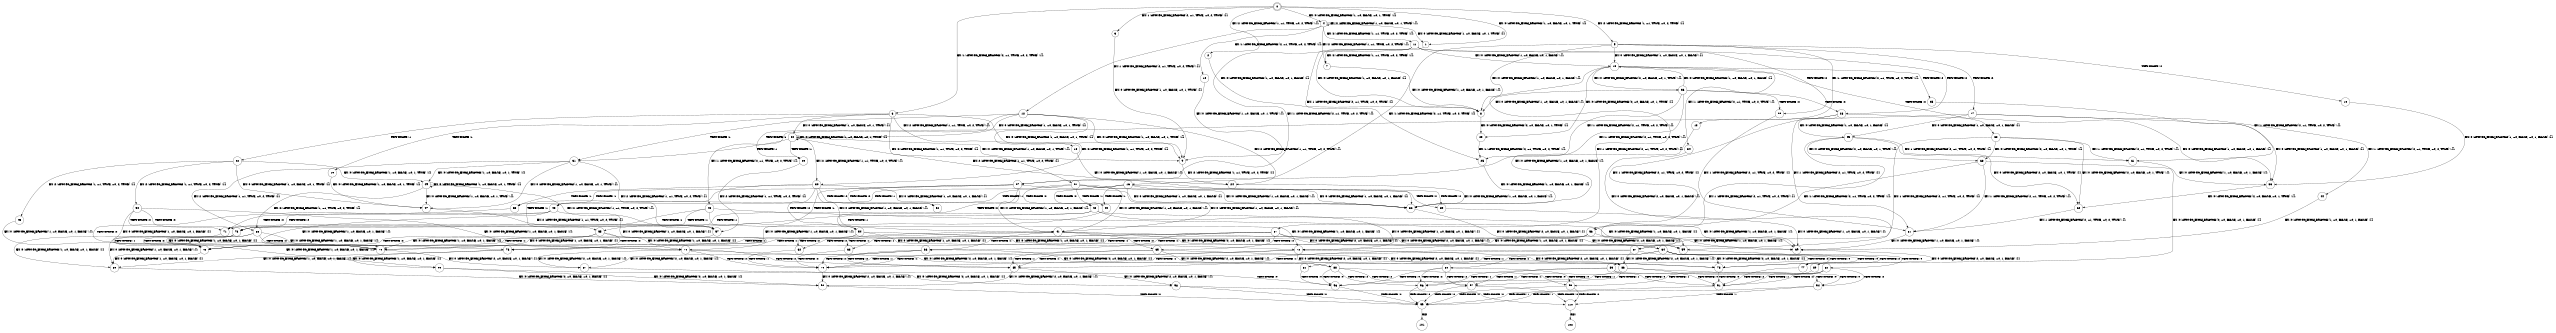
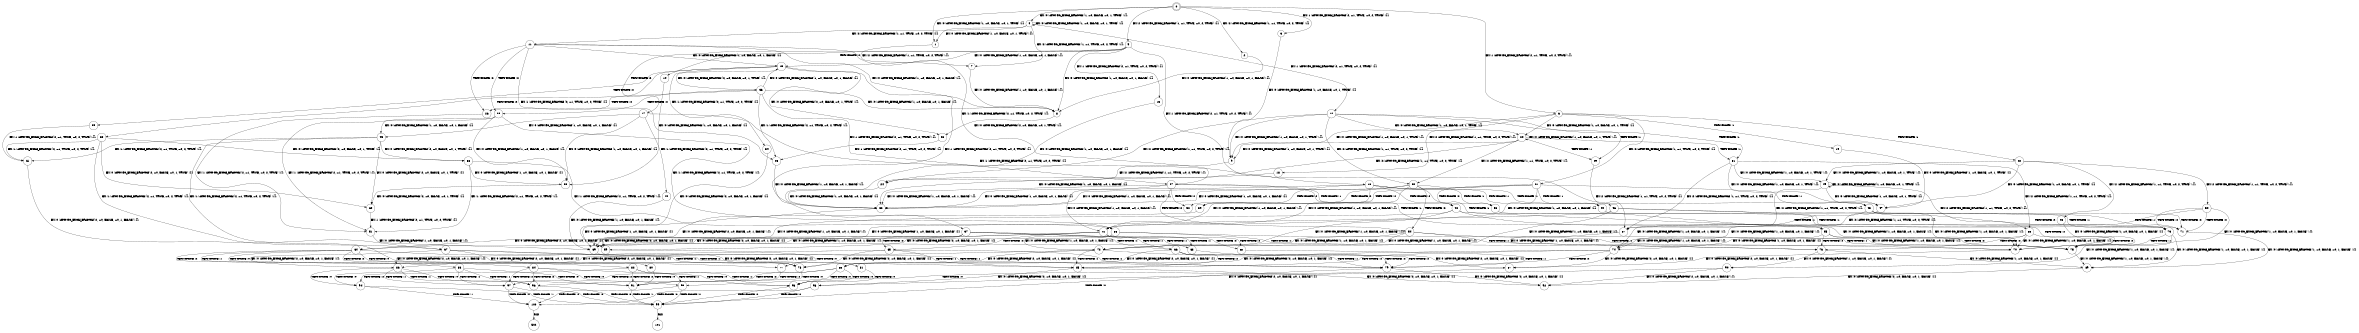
  digraph {
    node [shape=circle]
    0 [peripheries=2]
    1
    2
    3
    4
    5
    6
    7
    8
    9
-   10
    11
    12
    13
    14
    15
    16
    17
    18
    19
    20
    21
    22
    23
    24
    25
    26
    27
    28
    29
    30
    31
    32
    33
    34
    35
    36
    37
    38
    39
    40
    41
    42
    43
    44
    45
    46
    47
    48
    49
    50
    51
    52
    53
    54
    55
    56
    57
    58
    59
    60
    61
    62
    63
    64
    65
    66
    67
    68
    69
    70
    71
    72
    73
    74
    75
    76
    77
    78
    79
    80
    81
    82
    83
    84
    85
    86
    87
    88
    89
    90
    91
    92
    93
    94
    95
    96
    97
    98
    99
-   100 [label=110]
+   100
    101
-   102
+   102 [label=502]
    0 -> 1 [label="EX !0 !ATOMIC_EXCH_BRANCH (1, +0, FALSE, +0, 1, TRUE) !{}"]
    0 -> 2 [label="EX !2 !ATOMIC_EXCH_BRANCH (1, +1, TRUE, +0, 2, TRUE) !{}"]
    0 -> 3 [label="EX !1 !ATOMIC_EXCH_BRANCH (2, +1, TRUE, +0, 2, TRUE) !{}"]
    0 -> 4 [label="EX !0 !ATOMIC_EXCH_BRANCH (1, +0, FALSE, +0, 1, TRUE) !{}"]
    0 -> 5 [label="EX !2 !ATOMIC_EXCH_BRANCH (1, +1, TRUE, +0, 2, TRUE) !{}"]
    0 -> 6 [label="EX !1 !ATOMIC_EXCH_BRANCH (2, +1, TRUE, +0, 2, TRUE) !{}"]
    1 -> 7 [label="EX !2 !ATOMIC_EXCH_BRANCH (1, +1, TRUE, +0, 2, TRUE) !{}"]
    2 -> 8 [label="EX !0 !ATOMIC_EXCH_BRANCH (1, +0, FALSE, +0, 1, FALSE) !{}"]
    3 -> 9 [label="EX !0 !ATOMIC_EXCH_BRANCH (1, +0, FALSE, +0, 1, TRUE) !{}"]
    4 -> 1 [label="EX !0 !ATOMIC_EXCH_BRANCH (1, +0, FALSE, +0, 1, TRUE) !{}"]
    4 -> 4 [label="EX !0 !ATOMIC_EXCH_BRANCH (1, +0, FALSE, +0, 1, TRUE) !{}"]
    4 -> 7 [label="EX !2 !ATOMIC_EXCH_BRANCH (1, +1, TRUE, +0, 2, TRUE) !{}"]
-   4 -> 10 [label="EX !1 !ATOMIC_EXCH_BRANCH (2, +1, TRUE, +0, 2, TRUE) !{}"]
    4 -> 11 [label="EX !2 !ATOMIC_EXCH_BRANCH (1, +1, TRUE, +0, 2, TRUE) !{}"]
    4 -> 12 [label="EX !1 !ATOMIC_EXCH_BRANCH (2, +1, TRUE, +0, 2, TRUE) !{}"]
    5 -> 8 [label="EX !0 !ATOMIC_EXCH_BRANCH (1, +0, FALSE, +0, 1, FALSE) !{}"]
    5 -> 13 [label="EX !1 !ATOMIC_EXCH_BRANCH (2, +1, TRUE, +0, 2, TRUE) !{}"]
    5 -> 14 [label="TERMINATE !2"]
    5 -> 15 [label="EX !0 !ATOMIC_EXCH_BRANCH (1, +0, FALSE, +0, 1, FALSE) !{}"]
    5 -> 16 [label="EX !1 !ATOMIC_EXCH_BRANCH (2, +1, TRUE, +0, 2, TRUE) !{}"]
    5 -> 17 [label="TERMINATE !2"]
    6 -> 9 [label="EX !0 !ATOMIC_EXCH_BRANCH (1, +0, FALSE, +0, 1, TRUE) !{}"]
    6 -> 18 [label="EX !2 !ATOMIC_EXCH_BRANCH (1, +1, TRUE, +0, 2, TRUE) !{}"]
    6 -> 19 [label="TERMINATE !1"]
    6 -> 20 [label="EX !0 !ATOMIC_EXCH_BRANCH (1, +0, FALSE, +0, 1, TRUE) !{}"]
    6 -> 21 [label="EX !2 !ATOMIC_EXCH_BRANCH (1, +1, TRUE, +0, 2, TRUE) !{}"]
    6 -> 22 [label="TERMINATE !1"]
    7 -> 8 [label="EX !0 !ATOMIC_EXCH_BRANCH (1, +0, FALSE, +0, 1, FALSE) !{}"]
    8 -> 23 [label="EX !0 !ATOMIC_EXCH_BRANCH (2, +0, FALSE, +0, 1, TRUE) !{}"]
    9 -> 24 [label="EX !2 !ATOMIC_EXCH_BRANCH (1, +1, TRUE, +0, 2, TRUE) !{}"]
-   10 -> 9 [label="EX !0 !ATOMIC_EXCH_BRANCH (1, +0, FALSE, +0, 1, TRUE) !{}"]
    11 -> 8 [label="EX !0 !ATOMIC_EXCH_BRANCH (1, +0, FALSE, +0, 1, FALSE) !{}"]
    11 -> 15 [label="EX !0 !ATOMIC_EXCH_BRANCH (1, +0, FALSE, +0, 1, FALSE) !{}"]
    11 -> 25 [label="EX !1 !ATOMIC_EXCH_BRANCH (2, +1, TRUE, +0, 2, TRUE) !{}"]
    11 -> 26 [label="TERMINATE !2"]
    11 -> 27 [label="EX !1 !ATOMIC_EXCH_BRANCH (2, +1, TRUE, +0, 2, TRUE) !{}"]
    11 -> 28 [label="TERMINATE !2"]
    12 -> 9 [label="EX !0 !ATOMIC_EXCH_BRANCH (1, +0, FALSE, +0, 1, TRUE) !{}"]
    12 -> 20 [label="EX !0 !ATOMIC_EXCH_BRANCH (1, +0, FALSE, +0, 1, TRUE) !{}"]
    12 -> 24 [label="EX !2 !ATOMIC_EXCH_BRANCH (1, +1, TRUE, +0, 2, TRUE) !{}"]
    12 -> 29 [label="TERMINATE !1"]
    12 -> 30 [label="EX !2 !ATOMIC_EXCH_BRANCH (1, +1, TRUE, +0, 2, TRUE) !{}"]
    12 -> 31 [label="TERMINATE !1"]
    13 -> 32 [label="EX !0 !ATOMIC_EXCH_BRANCH (1, +0, FALSE, +0, 1, FALSE) !{}"]
    14 -> 33 [label="EX !0 !ATOMIC_EXCH_BRANCH (1, +0, FALSE, +0, 1, FALSE) !{}"]
    15 -> 23 [label="EX !0 !ATOMIC_EXCH_BRANCH (2, +0, FALSE, +0, 1, TRUE) !{}"]
    15 -> 34 [label="EX !1 !ATOMIC_EXCH_BRANCH (2, +1, TRUE, +0, 2, TRUE) !{}"]
    15 -> 35 [label="TERMINATE !2"]
    15 -> 36 [label="EX !0 !ATOMIC_EXCH_BRANCH (2, +0, FALSE, +0, 1, TRUE) !{}"]
    15 -> 37 [label="EX !1 !ATOMIC_EXCH_BRANCH (2, +1, TRUE, +0, 2, TRUE) !{}"]
    15 -> 38 [label="TERMINATE !2"]
    16 -> 32 [label="EX !0 !ATOMIC_EXCH_BRANCH (1, +0, FALSE, +0, 1, FALSE) !{}"]
    16 -> 39 [label="TERMINATE !2"]
    16 -> 40 [label="TERMINATE !1"]
    16 -> 41 [label="EX !0 !ATOMIC_EXCH_BRANCH (1, +0, FALSE, +0, 1, FALSE) !{}"]
    16 -> 42 [label="TERMINATE !2"]
    16 -> 43 [label="TERMINATE !1"]
    17 -> 33 [label="EX !0 !ATOMIC_EXCH_BRANCH (1, +0, FALSE, +0, 1, FALSE) !{}"]
    17 -> 44 [label="EX !1 !ATOMIC_EXCH_BRANCH (2, +1, TRUE, +0, 2, TRUE) !{}"]
    17 -> 45 [label="EX !0 !ATOMIC_EXCH_BRANCH (1, +0, FALSE, +0, 1, FALSE) !{}"]
    17 -> 46 [label="EX !1 !ATOMIC_EXCH_BRANCH (2, +1, TRUE, +0, 2, TRUE) !{}"]
    18 -> 32 [label="EX !0 !ATOMIC_EXCH_BRANCH (1, +0, FALSE, +0, 1, FALSE) !{}"]
    19 -> 47 [label="EX !0 !ATOMIC_EXCH_BRANCH (1, +0, FALSE, +0, 1, TRUE) !{}"]
    20 -> 9 [label="EX !0 !ATOMIC_EXCH_BRANCH (1, +0, FALSE, +0, 1, TRUE) !{}"]
    20 -> 20 [label="EX !0 !ATOMIC_EXCH_BRANCH (1, +0, FALSE, +0, 1, TRUE) !{}"]
    20 -> 24 [label="EX !2 !ATOMIC_EXCH_BRANCH (1, +1, TRUE, +0, 2, TRUE) !{}"]
    20 -> 29 [label="TERMINATE !1"]
    20 -> 30 [label="EX !2 !ATOMIC_EXCH_BRANCH (1, +1, TRUE, +0, 2, TRUE) !{}"]
    20 -> 31 [label="TERMINATE !1"]
    21 -> 32 [label="EX !0 !ATOMIC_EXCH_BRANCH (1, +0, FALSE, +0, 1, FALSE) !{}"]
    21 -> 39 [label="TERMINATE !2"]
    21 -> 40 [label="TERMINATE !1"]
    21 -> 41 [label="EX !0 !ATOMIC_EXCH_BRANCH (1, +0, FALSE, +0, 1, FALSE) !{}"]
    21 -> 42 [label="TERMINATE !2"]
    21 -> 43 [label="TERMINATE !1"]
    22 -> 47 [label="EX !0 !ATOMIC_EXCH_BRANCH (1, +0, FALSE, +0, 1, TRUE) !{}"]
    22 -> 48 [label="EX !2 !ATOMIC_EXCH_BRANCH (1, +1, TRUE, +0, 2, TRUE) !{}"]
    22 -> 49 [label="EX !0 !ATOMIC_EXCH_BRANCH (1, +0, FALSE, +0, 1, TRUE) !{}"]
    22 -> 50 [label="EX !2 !ATOMIC_EXCH_BRANCH (1, +1, TRUE, +0, 2, TRUE) !{}"]
    23 -> 25 [label="EX !1 !ATOMIC_EXCH_BRANCH (2, +1, TRUE, +0, 2, TRUE) !{}"]
    24 -> 32 [label="EX !0 !ATOMIC_EXCH_BRANCH (1, +0, FALSE, +0, 1, FALSE) !{}"]
    25 -> 32 [label="EX !0 !ATOMIC_EXCH_BRANCH (1, +0, FALSE, +0, 1, FALSE) !{}"]
    26 -> 51 [label="EX !1 !ATOMIC_EXCH_BRANCH (2, +1, TRUE, +0, 2, TRUE) !{}"]
    27 -> 32 [label="EX !0 !ATOMIC_EXCH_BRANCH (1, +0, FALSE, +0, 1, FALSE) !{}"]
    27 -> 41 [label="EX !0 !ATOMIC_EXCH_BRANCH (1, +0, FALSE, +0, 1, FALSE) !{}"]
    27 -> 52 [label="TERMINATE !2"]
    27 -> 53 [label="TERMINATE !1"]
    27 -> 54 [label="TERMINATE !2"]
    27 -> 55 [label="TERMINATE !1"]
    28 -> 33 [label="EX !0 !ATOMIC_EXCH_BRANCH (1, +0, FALSE, +0, 1, FALSE) !{}"]
    28 -> 45 [label="EX !0 !ATOMIC_EXCH_BRANCH (1, +0, FALSE, +0, 1, FALSE) !{}"]
    28 -> 51 [label="EX !1 !ATOMIC_EXCH_BRANCH (2, +1, TRUE, +0, 2, TRUE) !{}"]
    28 -> 56 [label="EX !1 !ATOMIC_EXCH_BRANCH (2, +1, TRUE, +0, 2, TRUE) !{}"]
    29 -> 57 [label="EX !2 !ATOMIC_EXCH_BRANCH (1, +1, TRUE, +0, 2, TRUE) !{}"]
    30 -> 32 [label="EX !0 !ATOMIC_EXCH_BRANCH (1, +0, FALSE, +0, 1, FALSE) !{}"]
    30 -> 41 [label="EX !0 !ATOMIC_EXCH_BRANCH (1, +0, FALSE, +0, 1, FALSE) !{}"]
    30 -> 52 [label="TERMINATE !2"]
    30 -> 53 [label="TERMINATE !1"]
    30 -> 54 [label="TERMINATE !2"]
    30 -> 55 [label="TERMINATE !1"]
    31 -> 47 [label="EX !0 !ATOMIC_EXCH_BRANCH (1, +0, FALSE, +0, 1, TRUE) !{}"]
    31 -> 49 [label="EX !0 !ATOMIC_EXCH_BRANCH (1, +0, FALSE, +0, 1, TRUE) !{}"]
    31 -> 57 [label="EX !2 !ATOMIC_EXCH_BRANCH (1, +1, TRUE, +0, 2, TRUE) !{}"]
    31 -> 58 [label="EX !2 !ATOMIC_EXCH_BRANCH (1, +1, TRUE, +0, 2, TRUE) !{}"]
    32 -> 59 [label="EX !0 !ATOMIC_EXCH_BRANCH (2, +0, FALSE, +0, 1, FALSE) !{}"]
    33 -> 60 [label="EX !0 !ATOMIC_EXCH_BRANCH (2, +0, FALSE, +0, 1, TRUE) !{}"]
    34 -> 59 [label="EX !0 !ATOMIC_EXCH_BRANCH (2, +0, FALSE, +0, 1, FALSE) !{}"]
    35 -> 61 [label="EX !1 !ATOMIC_EXCH_BRANCH (2, +1, TRUE, +0, 2, TRUE) !{}"]
    36 -> 8 [label="EX !0 !ATOMIC_EXCH_BRANCH (1, +0, FALSE, +0, 1, FALSE) !{}"]
    36 -> 15 [label="EX !0 !ATOMIC_EXCH_BRANCH (1, +0, FALSE, +0, 1, FALSE) !{}"]
    36 -> 25 [label="EX !1 !ATOMIC_EXCH_BRANCH (2, +1, TRUE, +0, 2, TRUE) !{}"]
    36 -> 26 [label="TERMINATE !2"]
    36 -> 27 [label="EX !1 !ATOMIC_EXCH_BRANCH (2, +1, TRUE, +0, 2, TRUE) !{}"]
    36 -> 28 [label="TERMINATE !2"]
    37 -> 59 [label="EX !0 !ATOMIC_EXCH_BRANCH (2, +0, FALSE, +0, 1, FALSE) !{}"]
    37 -> 62 [label="TERMINATE !2"]
    37 -> 63 [label="TERMINATE !1"]
    37 -> 64 [label="EX !0 !ATOMIC_EXCH_BRANCH (2, +0, FALSE, +0, 1, FALSE) !{}"]
    37 -> 65 [label="TERMINATE !2"]
    37 -> 66 [label="TERMINATE !1"]
    38 -> 60 [label="EX !0 !ATOMIC_EXCH_BRANCH (2, +0, FALSE, +0, 1, TRUE) !{}"]
    38 -> 61 [label="EX !1 !ATOMIC_EXCH_BRANCH (2, +1, TRUE, +0, 2, TRUE) !{}"]
    38 -> 67 [label="EX !1 !ATOMIC_EXCH_BRANCH (2, +1, TRUE, +0, 2, TRUE) !{}"]
    38 -> 68 [label="EX !0 !ATOMIC_EXCH_BRANCH (2, +0, FALSE, +0, 1, TRUE) !{}"]
    39 -> 69 [label="EX !0 !ATOMIC_EXCH_BRANCH (1, +0, FALSE, +0, 1, FALSE) !{}"]
    40 -> 70 [label="EX !0 !ATOMIC_EXCH_BRANCH (1, +0, FALSE, +0, 1, FALSE) !{}"]
    41 -> 59 [label="EX !0 !ATOMIC_EXCH_BRANCH (2, +0, FALSE, +0, 1, FALSE) !{}"]
    41 -> 62 [label="TERMINATE !2"]
    41 -> 63 [label="TERMINATE !1"]
    41 -> 64 [label="EX !0 !ATOMIC_EXCH_BRANCH (2, +0, FALSE, +0, 1, FALSE) !{}"]
    41 -> 65 [label="TERMINATE !2"]
    41 -> 66 [label="TERMINATE !1"]
    42 -> 69 [label="EX !0 !ATOMIC_EXCH_BRANCH (1, +0, FALSE, +0, 1, FALSE) !{}"]
    42 -> 71 [label="TERMINATE !1"]
    42 -> 72 [label="EX !0 !ATOMIC_EXCH_BRANCH (1, +0, FALSE, +0, 1, FALSE) !{}"]
    42 -> 73 [label="TERMINATE !1"]
    43 -> 70 [label="EX !0 !ATOMIC_EXCH_BRANCH (1, +0, FALSE, +0, 1, FALSE) !{}"]
    43 -> 71 [label="TERMINATE !2"]
    43 -> 73 [label="TERMINATE !2"]
    43 -> 74 [label="EX !0 !ATOMIC_EXCH_BRANCH (1, +0, FALSE, +0, 1, FALSE) !{}"]
    44 -> 69 [label="EX !0 !ATOMIC_EXCH_BRANCH (1, +0, FALSE, +0, 1, FALSE) !{}"]
    45 -> 60 [label="EX !0 !ATOMIC_EXCH_BRANCH (2, +0, FALSE, +0, 1, TRUE) !{}"]
    45 -> 61 [label="EX !1 !ATOMIC_EXCH_BRANCH (2, +1, TRUE, +0, 2, TRUE) !{}"]
    45 -> 67 [label="EX !1 !ATOMIC_EXCH_BRANCH (2, +1, TRUE, +0, 2, TRUE) !{}"]
    45 -> 68 [label="EX !0 !ATOMIC_EXCH_BRANCH (2, +0, FALSE, +0, 1, TRUE) !{}"]
    46 -> 69 [label="EX !0 !ATOMIC_EXCH_BRANCH (1, +0, FALSE, +0, 1, FALSE) !{}"]
    46 -> 71 [label="TERMINATE !1"]
    46 -> 72 [label="EX !0 !ATOMIC_EXCH_BRANCH (1, +0, FALSE, +0, 1, FALSE) !{}"]
    46 -> 73 [label="TERMINATE !1"]
    47 -> 57 [label="EX !2 !ATOMIC_EXCH_BRANCH (1, +1, TRUE, +0, 2, TRUE) !{}"]
    48 -> 70 [label="EX !0 !ATOMIC_EXCH_BRANCH (1, +0, FALSE, +0, 1, FALSE) !{}"]
    49 -> 47 [label="EX !0 !ATOMIC_EXCH_BRANCH (1, +0, FALSE, +0, 1, TRUE) !{}"]
    49 -> 49 [label="EX !0 !ATOMIC_EXCH_BRANCH (1, +0, FALSE, +0, 1, TRUE) !{}"]
    49 -> 57 [label="EX !2 !ATOMIC_EXCH_BRANCH (1, +1, TRUE, +0, 2, TRUE) !{}"]
    49 -> 58 [label="EX !2 !ATOMIC_EXCH_BRANCH (1, +1, TRUE, +0, 2, TRUE) !{}"]
    50 -> 70 [label="EX !0 !ATOMIC_EXCH_BRANCH (1, +0, FALSE, +0, 1, FALSE) !{}"]
    50 -> 71 [label="TERMINATE !2"]
    50 -> 73 [label="TERMINATE !2"]
    50 -> 74 [label="EX !0 !ATOMIC_EXCH_BRANCH (1, +0, FALSE, +0, 1, FALSE) !{}"]
    51 -> 69 [label="EX !0 !ATOMIC_EXCH_BRANCH (1, +0, FALSE, +0, 1, FALSE) !{}"]
    53 -> 75 [label="TERMINATE !2"]
    54 -> 69 [label="EX !0 !ATOMIC_EXCH_BRANCH (1, +0, FALSE, +0, 1, FALSE) !{}"]
    54 -> 72 [label="EX !0 !ATOMIC_EXCH_BRANCH (1, +0, FALSE, +0, 1, FALSE) !{}"]
    54 -> 75 [label="TERMINATE !1"]
    54 -> 76 [label="TERMINATE !1"]
    55 -> 70 [label="EX !0 !ATOMIC_EXCH_BRANCH (1, +0, FALSE, +0, 1, FALSE) !{}"]
    55 -> 74 [label="EX !0 !ATOMIC_EXCH_BRANCH (1, +0, FALSE, +0, 1, FALSE) !{}"]
    55 -> 75 [label="TERMINATE !2"]
    55 -> 76 [label="TERMINATE !2"]
    56 -> 69 [label="EX !0 !ATOMIC_EXCH_BRANCH (1, +0, FALSE, +0, 1, FALSE) !{}"]
    56 -> 72 [label="EX !0 !ATOMIC_EXCH_BRANCH (1, +0, FALSE, +0, 1, FALSE) !{}"]
    56 -> 75 [label="TERMINATE !1"]
    56 -> 76 [label="TERMINATE !1"]
    57 -> 70 [label="EX !0 !ATOMIC_EXCH_BRANCH (1, +0, FALSE, +0, 1, FALSE) !{}"]
    58 -> 70 [label="EX !0 !ATOMIC_EXCH_BRANCH (1, +0, FALSE, +0, 1, FALSE) !{}"]
    58 -> 74 [label="EX !0 !ATOMIC_EXCH_BRANCH (1, +0, FALSE, +0, 1, FALSE) !{}"]
    58 -> 75 [label="TERMINATE !2"]
    58 -> 76 [label="TERMINATE !2"]
    59 -> 77 [label="TERMINATE !0"]
    60 -> 51 [label="EX !1 !ATOMIC_EXCH_BRANCH (2, +1, TRUE, +0, 2, TRUE) !{}"]
    61 -> 78 [label="EX !0 !ATOMIC_EXCH_BRANCH (2, +0, FALSE, +0, 1, FALSE) !{}"]
    62 -> 79 [label="TERMINATE !1"]
    63 -> 79 [label="TERMINATE !2"]
    64 -> 77 [label="TERMINATE !0"]
    64 -> 80 [label="TERMINATE !2"]
    64 -> 81 [label="TERMINATE !1"]
    64 -> 82 [label="TERMINATE !0"]
    64 -> 83 [label="TERMINATE !2"]
    64 -> 84 [label="TERMINATE !1"]
    65 -> 78 [label="EX !0 !ATOMIC_EXCH_BRANCH (2, +0, FALSE, +0, 1, FALSE) !{}"]
    65 -> 79 [label="TERMINATE !1"]
    65 -> 85 [label="TERMINATE !1"]
    65 -> 86 [label="EX !0 !ATOMIC_EXCH_BRANCH (2, +0, FALSE, +0, 1, FALSE) !{}"]
    66 -> 79 [label="TERMINATE !2"]
    66 -> 85 [label="TERMINATE !2"]
    66 -> 87 [label="EX !0 !ATOMIC_EXCH_BRANCH (2, +0, FALSE, +0, 1, FALSE) !{}"]
    66 -> 88 [label="EX !0 !ATOMIC_EXCH_BRANCH (2, +0, FALSE, +0, 1, FALSE) !{}"]
    67 -> 78 [label="EX !0 !ATOMIC_EXCH_BRANCH (2, +0, FALSE, +0, 1, FALSE) !{}"]
    67 -> 79 [label="TERMINATE !1"]
    67 -> 85 [label="TERMINATE !1"]
    67 -> 86 [label="EX !0 !ATOMIC_EXCH_BRANCH (2, +0, FALSE, +0, 1, FALSE) !{}"]
    68 -> 33 [label="EX !0 !ATOMIC_EXCH_BRANCH (1, +0, FALSE, +0, 1, FALSE) !{}"]
    68 -> 51 [label="EX !1 !ATOMIC_EXCH_BRANCH (2, +1, TRUE, +0, 2, TRUE) !{}"]
    68 -> 56 [label="EX !1 !ATOMIC_EXCH_BRANCH (2, +1, TRUE, +0, 2, TRUE) !{}"]
    69 -> 78 [label="EX !0 !ATOMIC_EXCH_BRANCH (2, +0, FALSE, +0, 1, FALSE) !{}"]
    70 -> 87 [label="EX !0 !ATOMIC_EXCH_BRANCH (2, +0, FALSE, +0, 1, FALSE) !{}"]
    71 -> 89 [label="EX !0 !ATOMIC_EXCH_BRANCH (1, +0, FALSE, +0, 1, FALSE) !{}"]
    72 -> 78 [label="EX !0 !ATOMIC_EXCH_BRANCH (2, +0, FALSE, +0, 1, FALSE) !{}"]
    72 -> 79 [label="TERMINATE !1"]
    72 -> 85 [label="TERMINATE !1"]
    72 -> 86 [label="EX !0 !ATOMIC_EXCH_BRANCH (2, +0, FALSE, +0, 1, FALSE) !{}"]
    73 -> 75 [label="TERMINATE !1"]
    73 -> 89 [label="EX !0 !ATOMIC_EXCH_BRANCH (1, +0, FALSE, +0, 1, FALSE) !{}"]
    73 -> 90 [label="EX !0 !ATOMIC_EXCH_BRANCH (1, +0, FALSE, +0, 1, FALSE) !{}"]
    74 -> 79 [label="TERMINATE !2"]
    74 -> 85 [label="TERMINATE !2"]
    74 -> 87 [label="EX !0 !ATOMIC_EXCH_BRANCH (2, +0, FALSE, +0, 1, FALSE) !{}"]
    74 -> 88 [label="EX !0 !ATOMIC_EXCH_BRANCH (2, +0, FALSE, +0, 1, FALSE) !{}"]
    75 -> 89 [label="EX !0 !ATOMIC_EXCH_BRANCH (1, +0, FALSE, +0, 1, FALSE) !{}"]
    76 -> 89 [label="EX !0 !ATOMIC_EXCH_BRANCH (1, +0, FALSE, +0, 1, FALSE) !{}"]
    76 -> 90 [label="EX !0 !ATOMIC_EXCH_BRANCH (1, +0, FALSE, +0, 1, FALSE) !{}"]
    77 -> 91 [label="TERMINATE !2"]
    78 -> 91 [label="TERMINATE !0"]
    79 -> 92 [label="EX !0 !ATOMIC_EXCH_BRANCH (2, +0, FALSE, +0, 1, FALSE) !{}"]
-   80 -> 91 [label="TERMINATE !1"]
+   80 -> 91 [label="TERMINATE !0"]
    81 -> 93 [label="TERMINATE !0"]
    82 -> 91 [label="TERMINATE !2"]
    82 -> 93 [label="TERMINATE !1"]
    82 -> 94 [label="TERMINATE !2"]
    82 -> 95 [label="TERMINATE !1"]
    83 -> 91 [label="TERMINATE !0"]
    83 -> 94 [label="TERMINATE !0"]
    83 -> 96 [label="TERMINATE !1"]
    83 -> 97 [label="TERMINATE !1"]
    84 -> 93 [label="TERMINATE !0"]
    84 -> 95 [label="TERMINATE !0"]
    84 -> 96 [label="TERMINATE !2"]
    84 -> 97 [label="TERMINATE !2"]
    85 -> 92 [label="EX !0 !ATOMIC_EXCH_BRANCH (2, +0, FALSE, +0, 1, FALSE) !{}"]
    85 -> 98 [label="EX !0 !ATOMIC_EXCH_BRANCH (2, +0, FALSE, +0, 1, FALSE) !{}"]
    86 -> 91 [label="TERMINATE !0"]
    86 -> 94 [label="TERMINATE !0"]
    86 -> 96 [label="TERMINATE !1"]
    86 -> 97 [label="TERMINATE !1"]
    87 -> 93 [label="TERMINATE !0"]
    88 -> 93 [label="TERMINATE !0"]
    88 -> 95 [label="TERMINATE !0"]
    88 -> 96 [label="TERMINATE !2"]
    88 -> 97 [label="TERMINATE !2"]
    89 -> 92 [label="EX !0 !ATOMIC_EXCH_BRANCH (2, +0, FALSE, +0, 1, FALSE) !{}"]
    90 -> 92 [label="EX !0 !ATOMIC_EXCH_BRANCH (2, +0, FALSE, +0, 1, FALSE) !{}"]
    90 -> 98 [label="EX !0 !ATOMIC_EXCH_BRANCH (2, +0, FALSE, +0, 1, FALSE) !{}"]
    91 -> 99 [label="TERMINATE !1"]
-   92 -> 99 [label="TERMINATE !0"]
+   79 -> 99 [label="TERMINATE !0"]
    93 -> 99 [label="TERMINATE !2"]
    94 -> 99 [label="TERMINATE !1"]
    94 -> 100 [label="TERMINATE !1"]
    95 -> 99 [label="TERMINATE !2"]
    95 -> 100 [label="TERMINATE !2"]
    96 -> 99 [label="TERMINATE !0"]
    97 -> 99 [label="TERMINATE !0"]
    97 -> 100 [label="TERMINATE !0"]
    98 -> 99 [label="TERMINATE !0"]
    98 -> 100 [label="TERMINATE !0"]
    99 -> 101 [label=exit]
    100 -> 102 [label=exit]
  }
